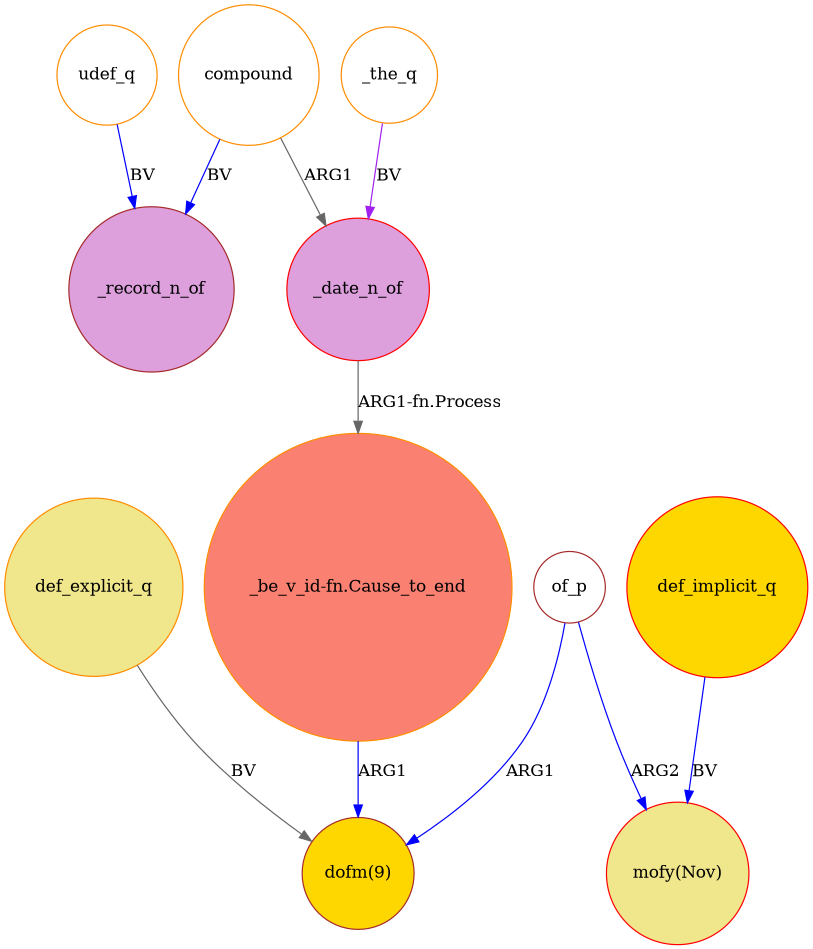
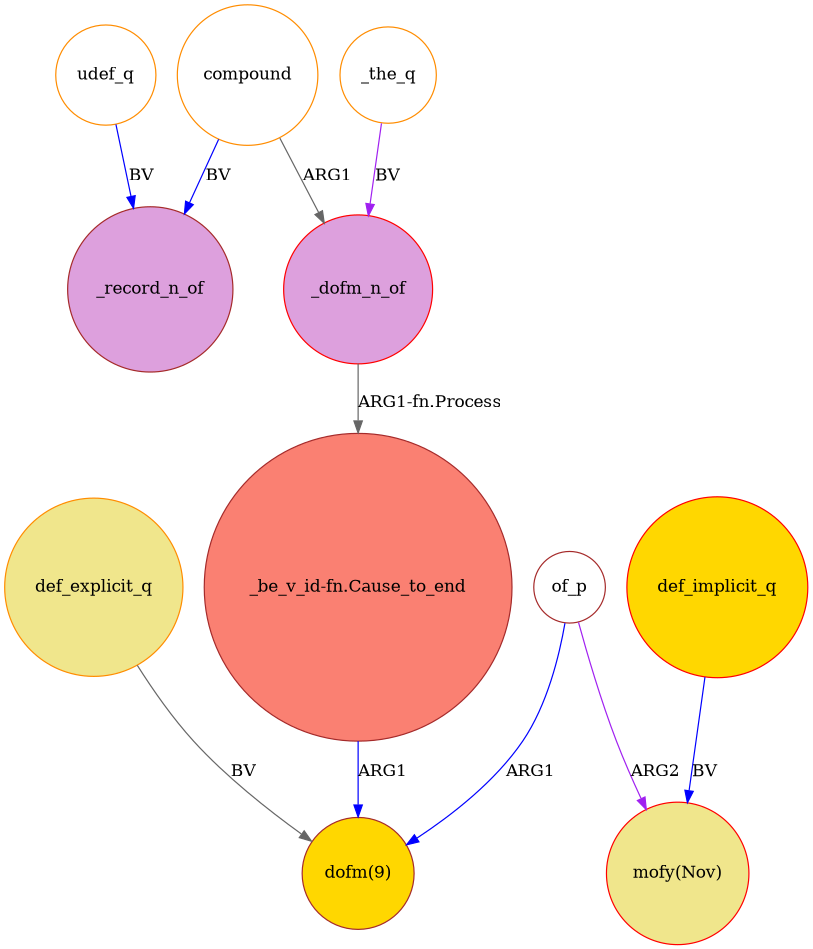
  digraph {
    node [color=darkorange fillcolor=white shape=circle style=filled]
    edge [color=blue]
    def_explicit_q [fillcolor=khaki]
    "dofm(9)" [color=brown fillcolor=gold]
    def_implicit_q [color=red fillcolor=gold]
    "mofy(Nov)" [color=red fillcolor=khaki]
    _record_n_of [color=brown fillcolor=plum]
    compound
-   _date_n_of [color=red fillcolor=plum]
-   "_be_v_id-fn.Cause_to_end" [fillcolor=salmon]
+   _date_n_of [color=red fillcolor=plum label=_dofm_n_of]
+   "_be_v_id-fn.Cause_to_end" [color=brown fillcolor=salmon]
    _the_q
    udef_q
    of_p [color=brown]
    def_explicit_q -> "dofm(9)" [color=gray40 label=BV]
    def_implicit_q -> "mofy(Nov)" [label=BV]
    compound -> _record_n_of [label=BV]
    compound -> _date_n_of [color=gray40 label=ARG1]
    _date_n_of -> "_be_v_id-fn.Cause_to_end" [color=gray40 label="ARG1-fn.Process"]
    "_be_v_id-fn.Cause_to_end" -> "dofm(9)" [label=ARG1]
    _the_q -> _date_n_of [color=purple label=BV]
    udef_q -> _record_n_of [label=BV]
    of_p -> "dofm(9)" [label=ARG1]
-   of_p -> "mofy(Nov)" [label=ARG2]
+   of_p -> "mofy(Nov)" [color=purple label=ARG2]
  }
